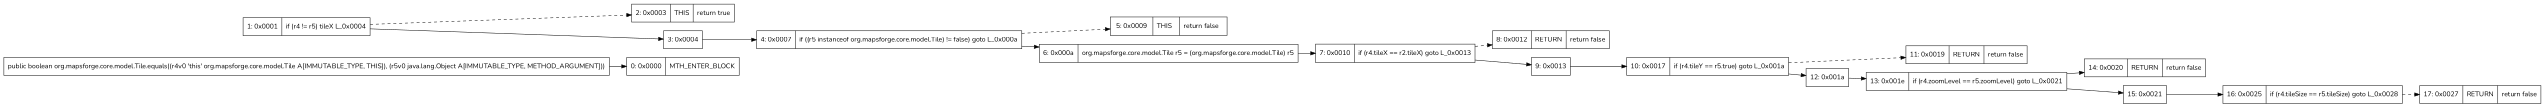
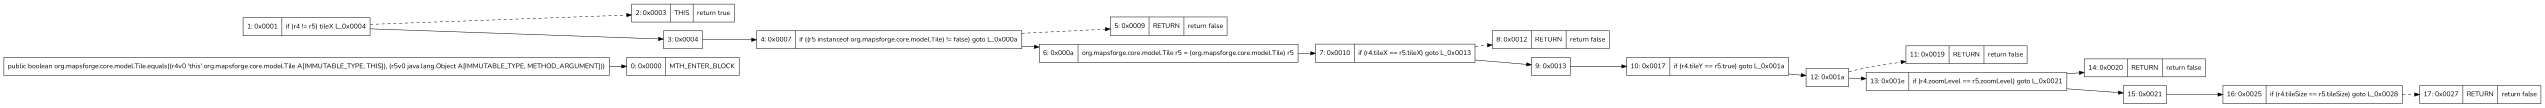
  digraph {
    fontname=Nunito
    rankdir=LR
    node [fontname=Nunito shape=record]
    edge [fontname=Nunito]
    n1 [label="{0\:\ 0x0000|MTH_ENTER_BLOCK\l}"]
    n2 [label="{1\:\ 0x0001|if (r4 != r5) tileX L_0x0004\l}"]
    n3 [label="{2\:\ 0x0003|THIS\l|return true\l}"]
    n4 [label="{3\:\ 0x0004}"]
    n5 [label="{4\:\ 0x0007|if ((r5 instanceof org.mapsforge.core.model.Tile) != false) goto L_0x000a\l}"]
-   n6 [label="{5\:\ 0x0009|THIS\l|return false\l}"]
+   n6 [label="{5\:\ 0x0009|RETURN\l|return false\l}"]
    n7 [label="{6\:\ 0x000a|org.mapsforge.core.model.Tile r5 = (org.mapsforge.core.model.Tile) r5\l}"]
-   n8 [label="{7\:\ 0x0010|if (r4.tileX == r2.tileX) goto L_0x0013\l}"]
+   n8 [label="{7\:\ 0x0010|if (r4.tileX == r5.tileX) goto L_0x0013\l}"]
    n9 [label="{8\:\ 0x0012|RETURN\l|return false\l}"]
    n10 [label="{9\:\ 0x0013}"]
    n11 [label="{10\:\ 0x0017|if (r4.tileY == r5.true) goto L_0x001a\l}"]
    n12 [label="{11\:\ 0x0019|RETURN\l|return false\l}"]
    n13 [label="{12\:\ 0x001a}"]
    n14 [label="{13\:\ 0x001e|if (r4.zoomLevel == r5.zoomLevel) goto L_0x0021\l}"]
    n15 [label="{14\:\ 0x0020|RETURN\l|return false\l}"]
    n16 [label="{15\:\ 0x0021}"]
    n17 [label="{16\:\ 0x0025|if (r4.tileSize == r5.tileSize) goto L_0x0028\l}"]
    n18 [label="{17\:\ 0x0027|RETURN\l|return false\l}"]
    n19 [label="{public boolean org.mapsforge.core.model.Tile.equals((r4v0 'this' org.mapsforge.core.model.Tile A[IMMUTABLE_TYPE, THIS]), (r5v0 java.lang.Object A[IMMUTABLE_TYPE, METHOD_ARGUMENT])) }"]
    n2 -> n3 [style=dashed]
    n2 -> n4
    n4 -> n5
    n5 -> n6 [style=dashed]
    n5 -> n7
    n7 -> n8
    n8 -> n9 [style=dashed]
    n8 -> n10
    n10 -> n11
-   n11 -> n12 [style=dashed]
+   n13 -> n12 [style=dashed]
    n11 -> n13
    n13 -> n14
    n14 -> n15 [style=solid]
    n14 -> n16
    n16 -> n17
    n17 -> n18 [style=dashed]
    n19 -> n1
  }
